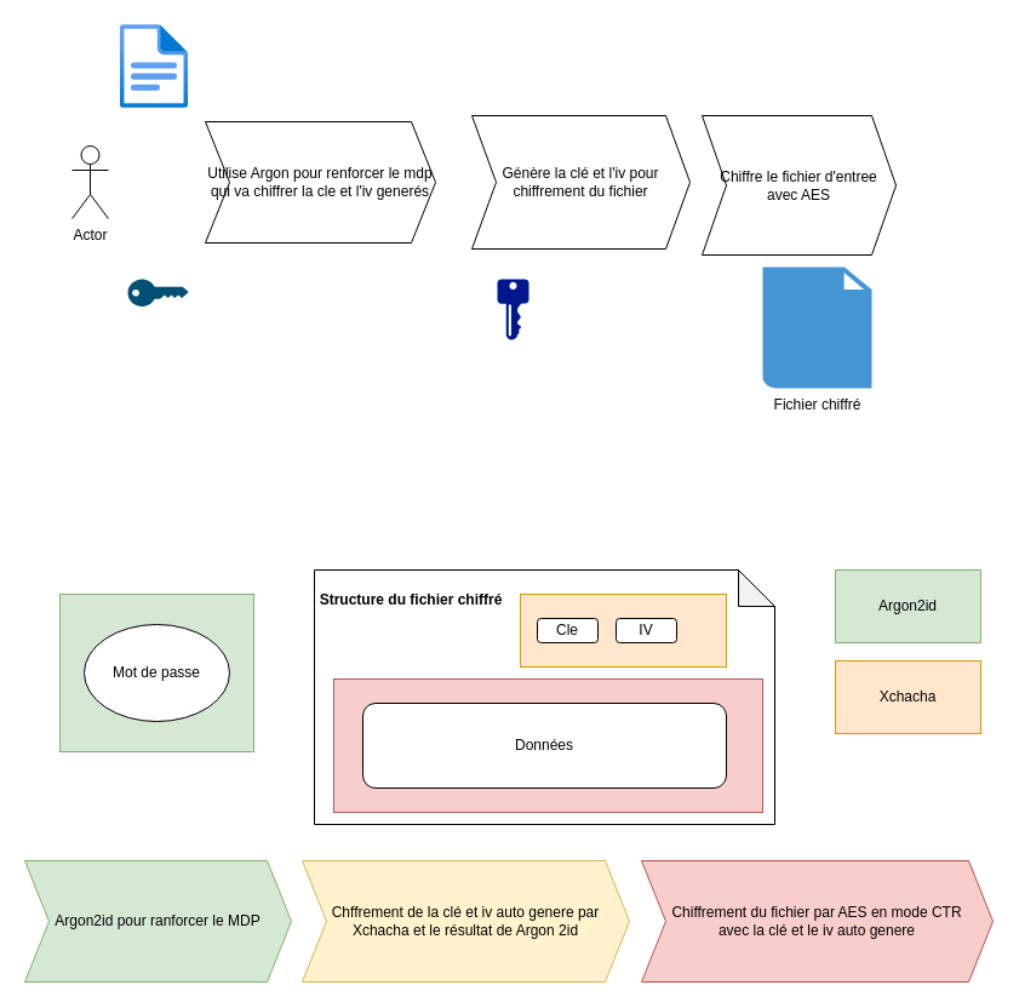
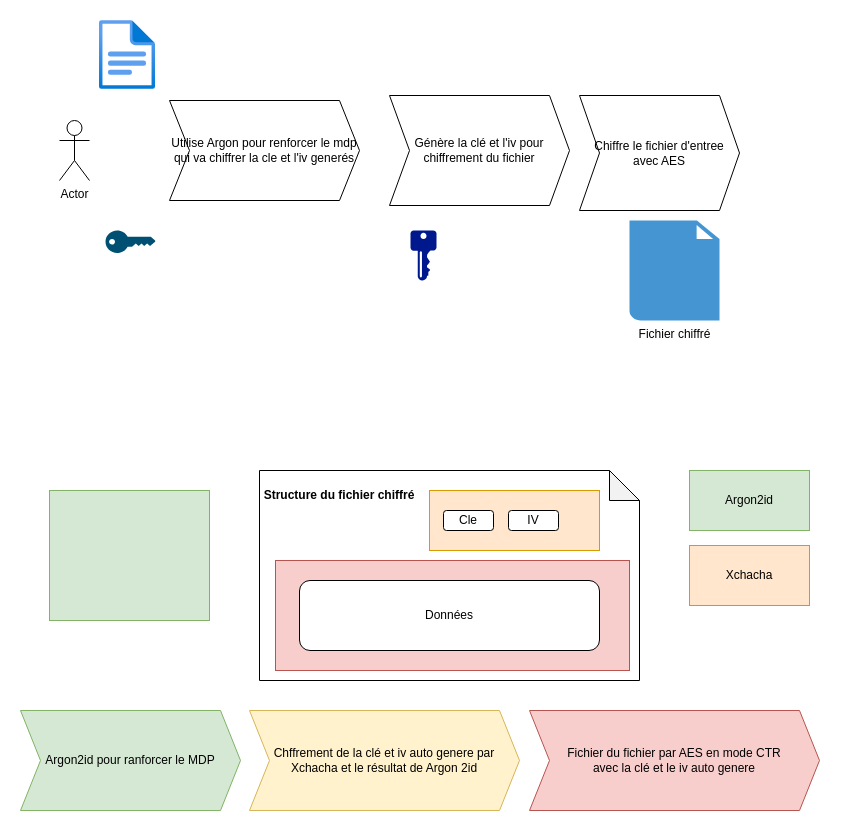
  <mxCell id="0" />
  <mxCell id="1" parent="0" />
  <mxCell id="2" value="Actor" style="shape=umlActor;verticalLabelPosition=bottom;verticalAlign=top;html=1;outlineConnect=0;" vertex="1" parent="1"><mxGeometry x="59" y="120" width="30" height="60" as="geometry" /></mxCell>
  <mxCell id="3" value="" style="points=[[0,0.5,0],[0.24,0,0],[0.5,0.28,0],[0.995,0.475,0],[0.5,0.72,0],[0.24,1,0]];verticalLabelPosition=bottom;html=1;verticalAlign=top;aspect=fixed;align=center;pointerEvents=1;shape=mxgraph.cisco19.key;fillColor=#005073;strokeColor=none;" vertex="1" parent="1"><mxGeometry x="105" y="230" width="50" height="22.5" as="geometry" /></mxCell>
  <mxCell id="4" value="" style="aspect=fixed;html=1;points=[];align=center;image;fontSize=12;image=img/lib/azure2/general/File.svg;" vertex="1" parent="1"><mxGeometry x="99" y="20" width="56.0" height="69" as="geometry" /></mxCell>
  <mxCell id="5" value="" style="aspect=fixed;pointerEvents=1;shadow=0;dashed=0;html=1;strokeColor=none;labelPosition=center;verticalLabelPosition=bottom;verticalAlign=top;align=center;fillColor=#00188D;shape=mxgraph.mscae.enterprise.key_permissions" vertex="1" parent="1"><mxGeometry x="410" y="230" width="26" height="50" as="geometry" /></mxCell>
  <mxCell id="6" value="Fichier chiffré" style="shadow=0;dashed=0;html=1;strokeColor=none;fillColor=#4495D1;labelPosition=center;verticalLabelPosition=bottom;verticalAlign=top;align=center;outlineConnect=0;shape=mxgraph.veeam.2d.file;" vertex="1" parent="1"><mxGeometry x="629" y="220" width="90" height="100" as="geometry" /></mxCell>
  <mxCell id="7" value="Utilise Argon pour renforcer le mdp qui va chiffrer la cle et l'iv generés" style="shape=step;perimeter=stepPerimeter;whiteSpace=wrap;html=1;fixedSize=1;" vertex="1" parent="1"><mxGeometry x="169" y="100" width="190" height="100" as="geometry" /></mxCell>
  <mxCell id="8" value="Génère la clé et l'iv pour chiffrement du fichier" style="shape=step;perimeter=stepPerimeter;whiteSpace=wrap;html=1;fixedSize=1;" vertex="1" parent="1"><mxGeometry x="389" y="95" width="180" height="110" as="geometry" /></mxCell>
  <mxCell id="9" value="Chiffre le fichier d'entree avec AES" style="shape=step;perimeter=stepPerimeter;whiteSpace=wrap;html=1;fixedSize=1;" vertex="1" parent="1"><mxGeometry x="579" y="95" width="160" height="115" as="geometry" /></mxCell>
  <mxCell id="10" value="" style="shape=note;whiteSpace=wrap;html=1;backgroundOutline=1;darkOpacity=0.05;" vertex="1" parent="1"><mxGeometry x="259" y="470" width="380" height="210" as="geometry" /></mxCell>
  <mxCell id="11" value="Structure du fichier chiffré" style="text;html=1;strokeColor=none;fillColor=none;align=center;verticalAlign=middle;whiteSpace=wrap;rounded=0;fontStyle=1" vertex="1" parent="1"><mxGeometry x="259" y="470" width="160" height="50" as="geometry" /></mxCell>
  <mxCell id="12" value="Xchacha" style="rounded=0;whiteSpace=wrap;html=1;fillColor=#ffe6cc;strokeColor=#d79b00;" vertex="1" parent="1"><mxGeometry x="689" y="545" width="120" height="60" as="geometry" /></mxCell>
  <mxCell id="13" value="Argon2id" style="rounded=0;whiteSpace=wrap;html=1;fillColor=#d5e8d4;strokeColor=#82b366;" vertex="1" parent="1"><mxGeometry x="689" y="470" width="120" height="60" as="geometry" /></mxCell>
  <mxCell id="14" value="" style="group" vertex="1" connectable="0" parent="1"><mxGeometry x="49" y="490" width="160" height="130" as="geometry" /></mxCell>
  <mxCell id="15" value="" style="rounded=0;whiteSpace=wrap;html=1;fillColor=#d5e8d4;strokeColor=#82b366;" vertex="1" parent="14"><mxGeometry width="160" height="130" as="geometry" /></mxCell>
- <mxCell id="16" value="Mot de passe" style="ellipse;whiteSpace=wrap;html=1;" vertex="1" parent="14"><mxGeometry x="20" y="25" width="120" height="80" as="geometry" /></mxCell>
  <mxCell id="17" value="" style="group" vertex="1" connectable="0" parent="1"><mxGeometry x="429" y="490" width="170" height="60" as="geometry" /></mxCell>
  <mxCell id="18" value="" style="rounded=0;whiteSpace=wrap;html=1;fillColor=#ffe6cc;strokeColor=#d79b00;" vertex="1" parent="17"><mxGeometry width="170" height="60" as="geometry" /></mxCell>
  <mxCell id="19" value="" style="group" vertex="1" connectable="0" parent="17"><mxGeometry width="170" height="60" as="geometry" /></mxCell>
  <mxCell id="20" value="Cle" style="rounded=1;whiteSpace=wrap;html=1;" vertex="1" parent="19"><mxGeometry x="14" y="20" width="50" height="20" as="geometry" /></mxCell>
  <mxCell id="21" value="IV" style="rounded=1;whiteSpace=wrap;html=1;" vertex="1" parent="19"><mxGeometry x="79" y="20" width="50" height="20" as="geometry" /></mxCell>
  <mxCell id="22" value="" style="group" vertex="1" connectable="0" parent="1"><mxGeometry x="275" y="560" width="354" height="110" as="geometry" /></mxCell>
  <mxCell id="23" value="" style="rounded=0;whiteSpace=wrap;html=1;fillColor=#f8cecc;strokeColor=#b85450;" vertex="1" parent="22"><mxGeometry width="354" height="110" as="geometry" /></mxCell>
  <mxCell id="24" value="Données" style="rounded=1;whiteSpace=wrap;html=1;" vertex="1" parent="22"><mxGeometry x="24" y="20" width="300" height="70" as="geometry" /></mxCell>
  <mxCell id="25" value="Argon2id pour ranforcer le MDP" style="shape=step;perimeter=stepPerimeter;whiteSpace=wrap;html=1;fixedSize=1;fillColor=#d5e8d4;strokeColor=#82b366;" vertex="1" parent="1"><mxGeometry x="20" y="710" width="220" height="100" as="geometry" /></mxCell>
  <mxCell id="26" value="Chffrement de la clé et iv auto genere par Xchacha et le résultat de Argon 2id" style="shape=step;perimeter=stepPerimeter;whiteSpace=wrap;html=1;fixedSize=1;fillColor=#fff2cc;strokeColor=#d6b656;" vertex="1" parent="1"><mxGeometry x="249" y="710" width="270" height="100" as="geometry" /></mxCell>
- <mxCell id="27" value="Chiffrement du fichier par AES en mode CTR&lt;br&gt;&amp;nbsp;avec la clé et le iv auto genere&amp;nbsp;" style="shape=step;perimeter=stepPerimeter;whiteSpace=wrap;html=1;fixedSize=1;fillColor=#f8cecc;strokeColor=#b85450;" vertex="1" parent="1"><mxGeometry x="529" y="710" width="290" height="100" as="geometry" /></mxCell>
+ <mxCell id="27" value="Fichier du fichier par AES en mode CTR&lt;br&gt;&amp;nbsp;avec la clé et le iv auto genere&amp;nbsp;" style="shape=step;perimeter=stepPerimeter;whiteSpace=wrap;html=1;fixedSize=1;fillColor=#f8cecc;strokeColor=#b85450;" vertex="1" parent="1"><mxGeometry x="529" y="710" width="290" height="100" as="geometry" /></mxCell>
